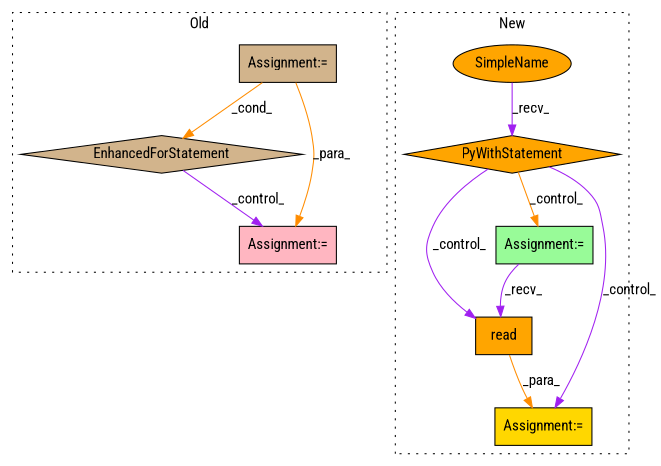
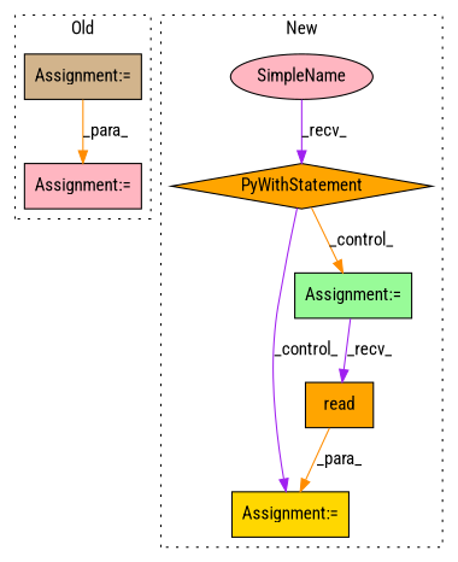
  digraph {
    fontname="Roboto Condensed"
    node [a=7 fillcolor=tan fontname="Roboto Condensed" l=1 s="2189,2301" shape=box style=filled]
    edge [color=purple fontname="Roboto Condensed"]
-   n1 [a=70 l="53,2" label=EnhancedForStatement shape=diamond]
    n2 [l="53,2" label="Assignment:="]
    n3 [fillcolor=lightpink label="Assignment:=" s=2325]
    n4 [a=32 fillcolor=orange l=6 label=read s=2638]
    n5 [fillcolor=gold label="Assignment:=" s=2624]
-   n6 [a=42 fillcolor=orange label=SimpleName shape=ellipse l="" s=""]
+   n6 [a=42 fillcolor=lightpink label=SimpleName shape=ellipse l="" s=""]
    n7 [a=104 fillcolor=orange l="10,2" label=PyWithStatement s="2556,2597" shape=diamond]
    n8 [fillcolor=palegreen label="Assignment:=" s=2611]
    subgraph cluster_1 {
      label=Old
      style=dotted
-     n1
      n2
      n3
    }
    subgraph cluster_2 {
      label=New
      style=dotted
      n4
      n5
      n6
      n7
      n8
    }
-   n1 -> n3 [label=_control_]
-   n2 -> n1 [color=darkorange label=_cond_]
    n2 -> n3 [color=darkorange label=_para_]
    n4 -> n5 [color=darkorange label=_para_]
    n6 -> n7 [label=_recv_]
-   n7 -> n4 [label=_control_]
    n7 -> n5 [label=_control_]
    n7 -> n8 [color=darkorange label=_control_]
    n8 -> n4 [label=_recv_]
  }
